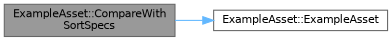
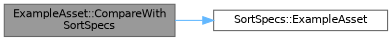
  digraph {
    rankdir=LR
    node [fontname=Helvetica fontsize=10 shape=box style=filled]
    n1 [color=gray40 fillcolor=grey60 fontcolor=black height=0.2 label="ExampleAsset::CompareWith\lSortSpecs" width=0.4]
-   n2 [color=grey40 fillcolor=white height=0.2 label="ExampleAsset::ExampleAsset" width=0.4]
+   n2 [color=grey40 fillcolor=white height=0.2 label="SortSpecs::ExampleAsset" width=0.4]
    n1 -> n2 [color=steelblue1 fontname=Helvetica fontsize=10 labelfontname=Helvetica labelfontsize=10 style=solid]
  }
